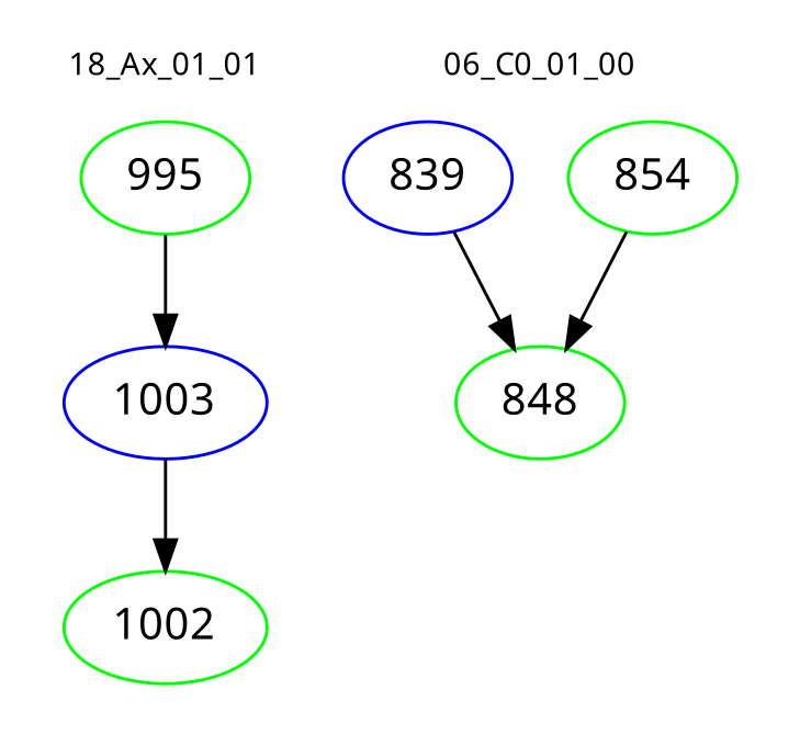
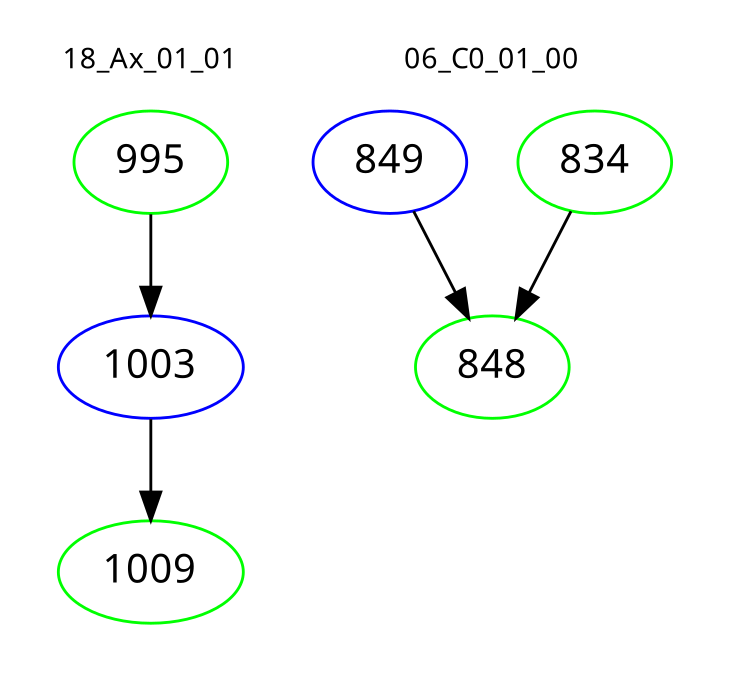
  digraph {
    fontname="Noto Sans"
    node [color=green fontname="Noto Sans"]
    edge [color=black fontname="Noto Sans"]
    n1 [label=995]
    n2 [color=blue label=1003]
-   n3 [label=1002]
-   n4 [label=854]
-   n5 [color=blue label=839]
+   n3 [label=1009]
+   n4 [label=834]
+   n5 [color=blue label=849]
    n6 [label=848]
    subgraph cluster_1 {
      color=white
      fontsize=10
      label="18_Ax_01_01"
      n1
      n2
      n3
    }
    subgraph cluster_2 {
      color=white
      fontsize=10
      label="06_C0_01_00"
      n4
      n5
      n6
    }
    n1 -> n2
    n2 -> n3
    n4 -> n6
    n5 -> n6
  }
